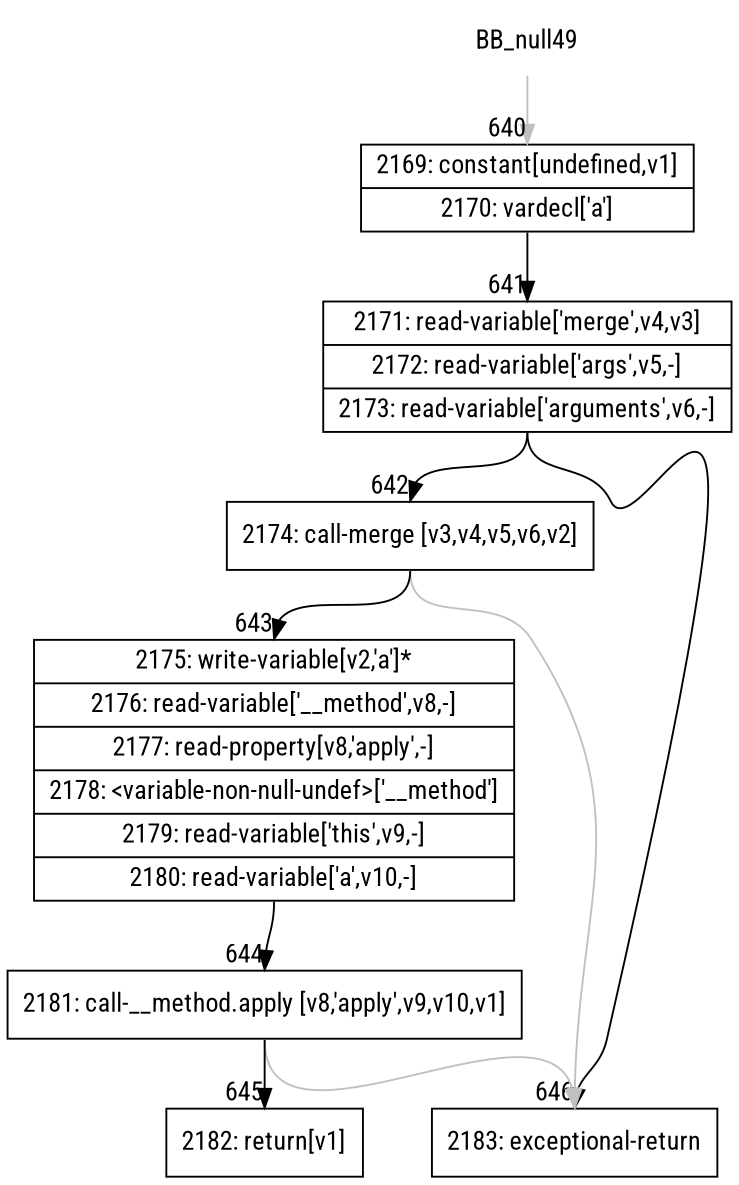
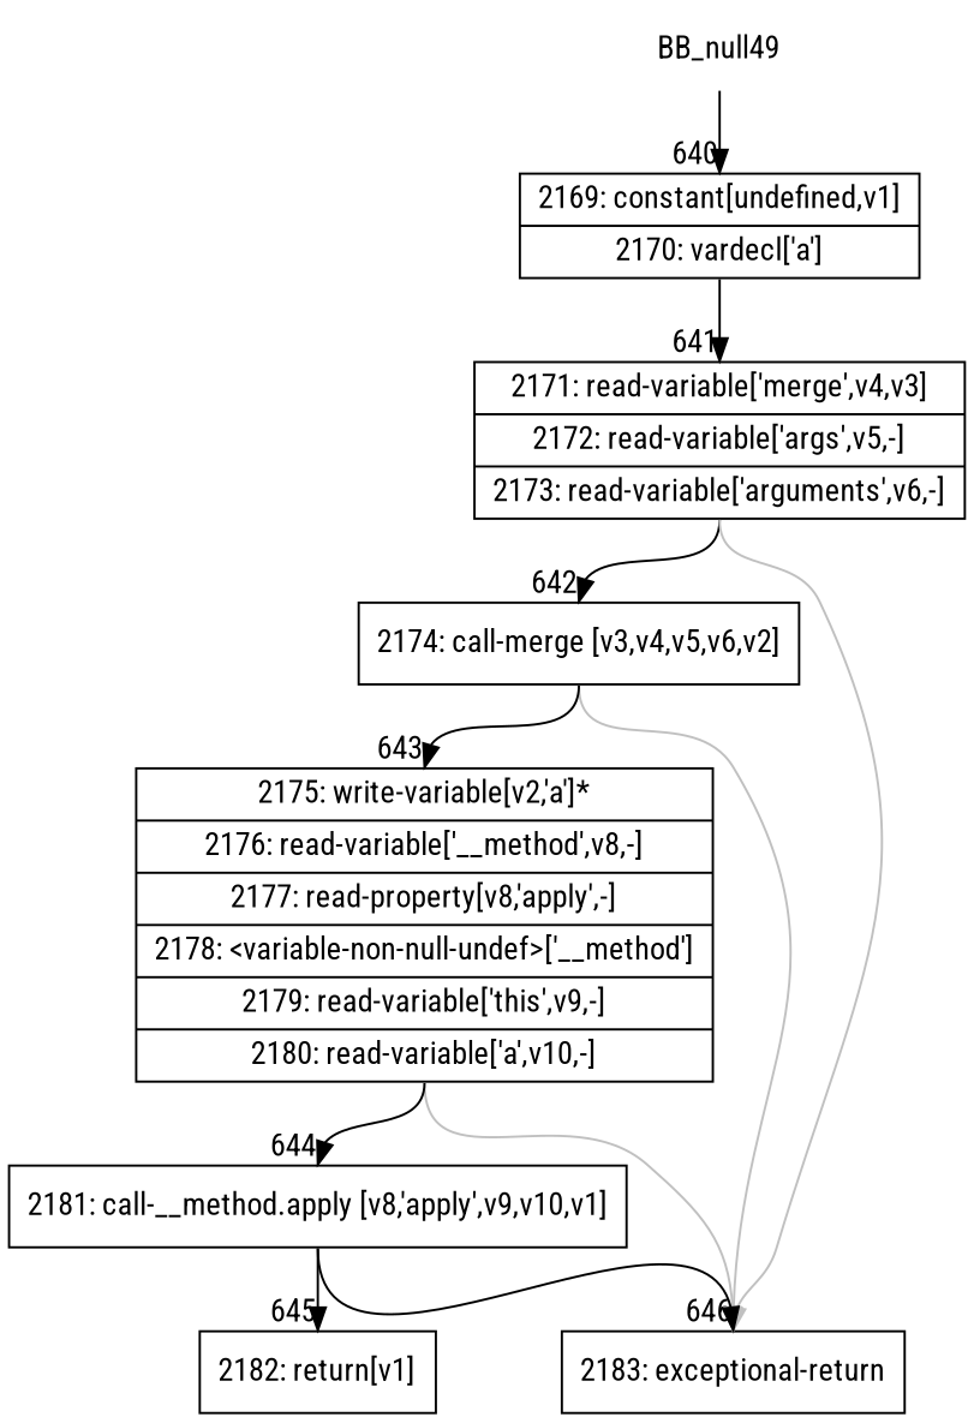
  digraph {
    fontname="Roboto Condensed"
    rankdir=TD
    node [fontname="Roboto Condensed" shape=record]
    edge [fontname="Roboto Condensed" headport=n tailport=s]
    n1 [label=BB_null49 shape=none]
    n2 [label="{2169: constant[undefined,v1]|2170: vardecl['a']}"]
    n3 [label="{2171: read-variable['merge',v4,v3]|2172: read-variable['args',v5,-]|2173: read-variable['arguments',v6,-]}"]
    n4 [label="{2174: call-merge [v3,v4,v5,v6,v2]}"]
    n5 [label="{2183: exceptional-return}"]
    n6 [label="{2175: write-variable[v2,'a']*|2176: read-variable['__method',v8,-]|2177: read-property[v8,'apply',-]|2178: \<variable-non-null-undef\>['__method']|2179: read-variable['this',v9,-]|2180: read-variable['a',v10,-]}"]
    n7 [label="{2181: call-__method.apply [v8,'apply',v9,v10,v1]}"]
    n8 [label="{2182: return[v1]}"]
-   n1 -> n2 [headlabel="    640" color=gray]
+   n1 -> n2 [headlabel="    640"]
    n2 -> n3 [headlabel="      641"]
    n3 -> n4 [headlabel="      642"]
-   n3 -> n5 [color=black headlabel="      646"]
+   n3 -> n5 [color=gray headlabel="      646"]
    n4 -> n5 [color=gray]
    n4 -> n6 [headlabel="      643"]
+   n6 -> n5 [color=gray]
    n6 -> n7 [headlabel="      644"]
-   n7 -> n5 [color=gray]
+   n7 -> n5 [color=black]
    n7 -> n8 [headlabel="      645"]
  }
